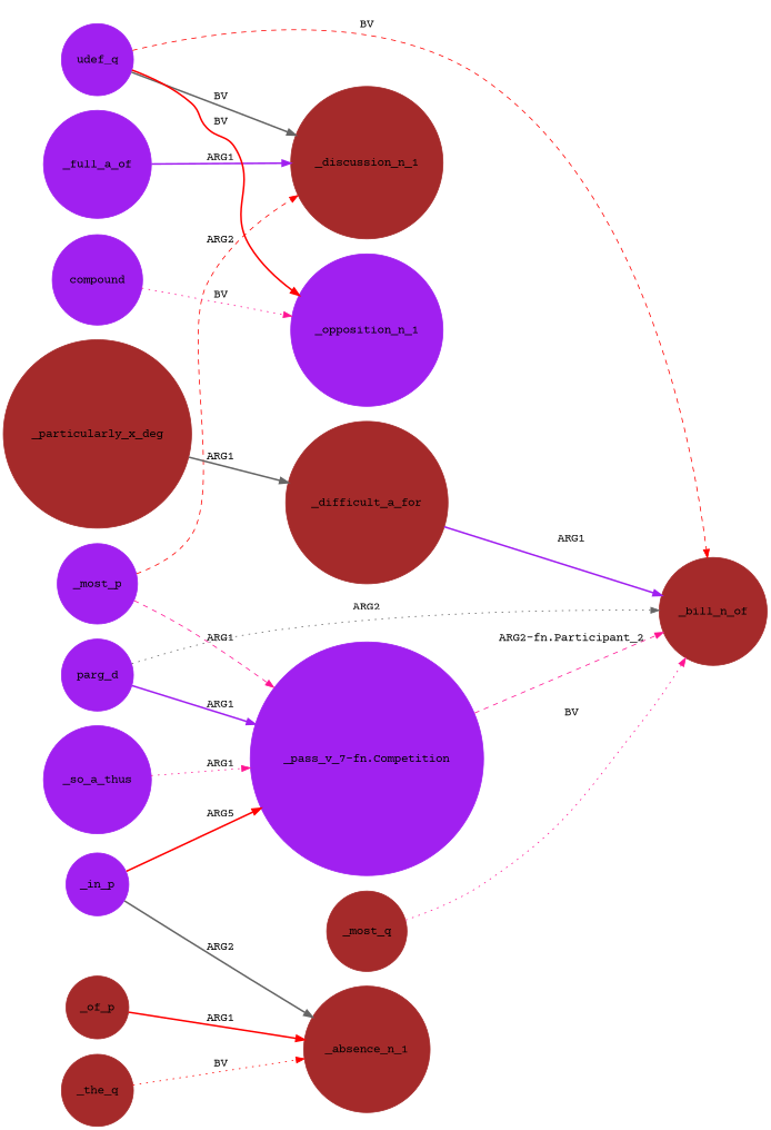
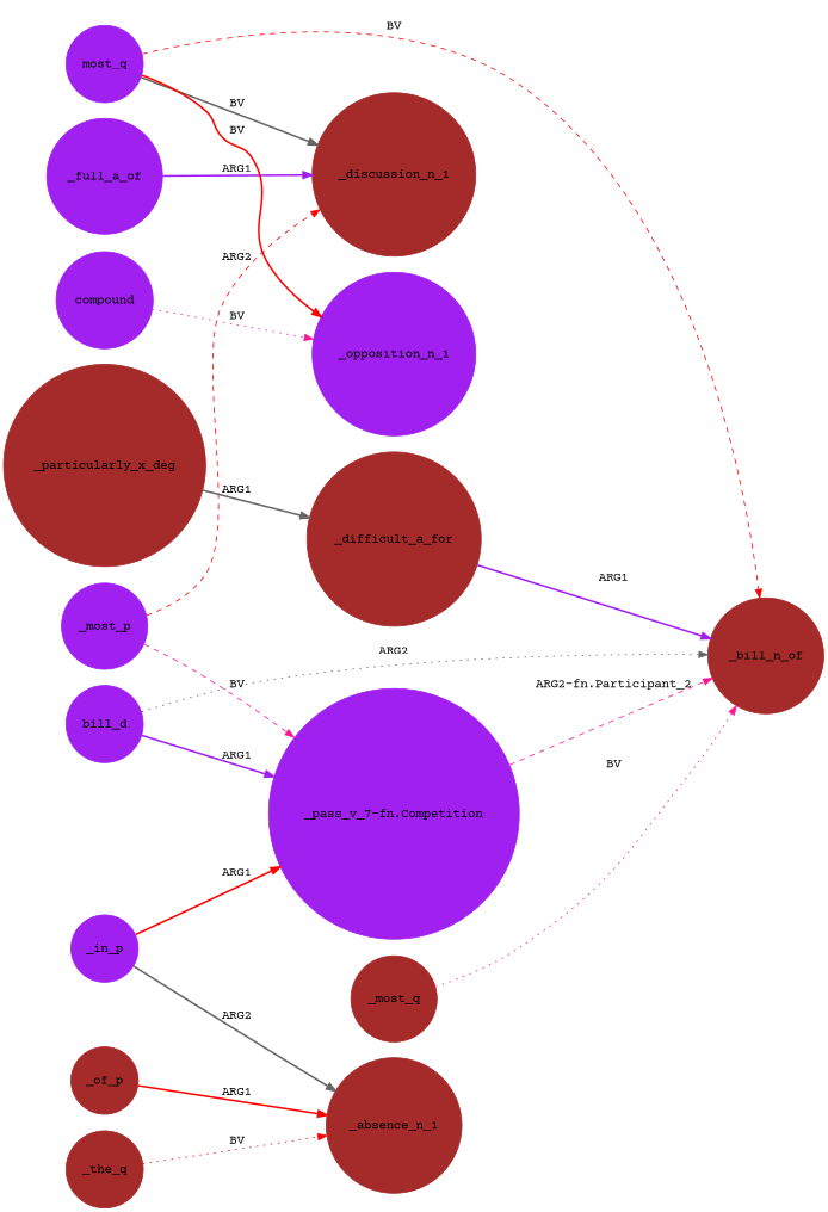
  digraph {
    fontname="Courier Prime"
    rankdir=LR
    node [color=purple fontname="Courier Prime" shape=circle style=filled]
    edge [color=red fontname="Courier Prime" style=bold]
    n1 [label="_pass_v_7-fn.Competition"]
    _in_p
    _absence_n_1 [color=brown]
    _bill_n_of [color=brown]
    _discussion_n_1 [color=brown]
    _full_a_of
    n7 [label=_most_p]
-   udef_q
+   udef_q [label=most_q]
    _opposition_n_1
-   parg_d
+   parg_d [label=bill_d]
    _difficult_a_for [color=brown]
    compound
-   _so_a_thus
    _most_q [color=brown]
    _of_p [color=brown]
    _the_q [color=brown]
    _particularly_x_deg [color=brown]
    n1 -> _bill_n_of [color=deeppink label="ARG2-fn.Participant_2" style=dashed]
-   _in_p -> n1 [label=ARG5]
+   _in_p -> n1 [label=ARG1]
    _in_p -> _absence_n_1 [color=gray40 label=ARG2]
    _full_a_of -> _discussion_n_1 [color=purple label=ARG1]
-   n7 -> n1 [color=deeppink label=ARG1 style=dashed]
+   n7 -> n1 [color=deeppink label=BV style=dashed]
    n7 -> _discussion_n_1 [label=ARG2 style=dashed]
    udef_q -> _bill_n_of [label=BV style=dashed]
    udef_q -> _discussion_n_1 [color=gray40 label=BV]
    udef_q -> _opposition_n_1 [label=BV]
    parg_d -> n1 [color=purple label=ARG1]
    parg_d -> _bill_n_of [color=gray40 label=ARG2 style=dotted]
    _difficult_a_for -> _bill_n_of [color=purple label=ARG1]
    compound -> _opposition_n_1 [color=deeppink label=BV style=dotted]
-   _so_a_thus -> n1 [color=deeppink label=ARG1 style=dotted]
    _most_q -> _bill_n_of [color=deeppink label=BV style=dotted]
    _of_p -> _absence_n_1 [label=ARG1]
    _the_q -> _absence_n_1 [label=BV style=dotted]
    _particularly_x_deg -> _difficult_a_for [color=gray40 label=ARG1]
  }
